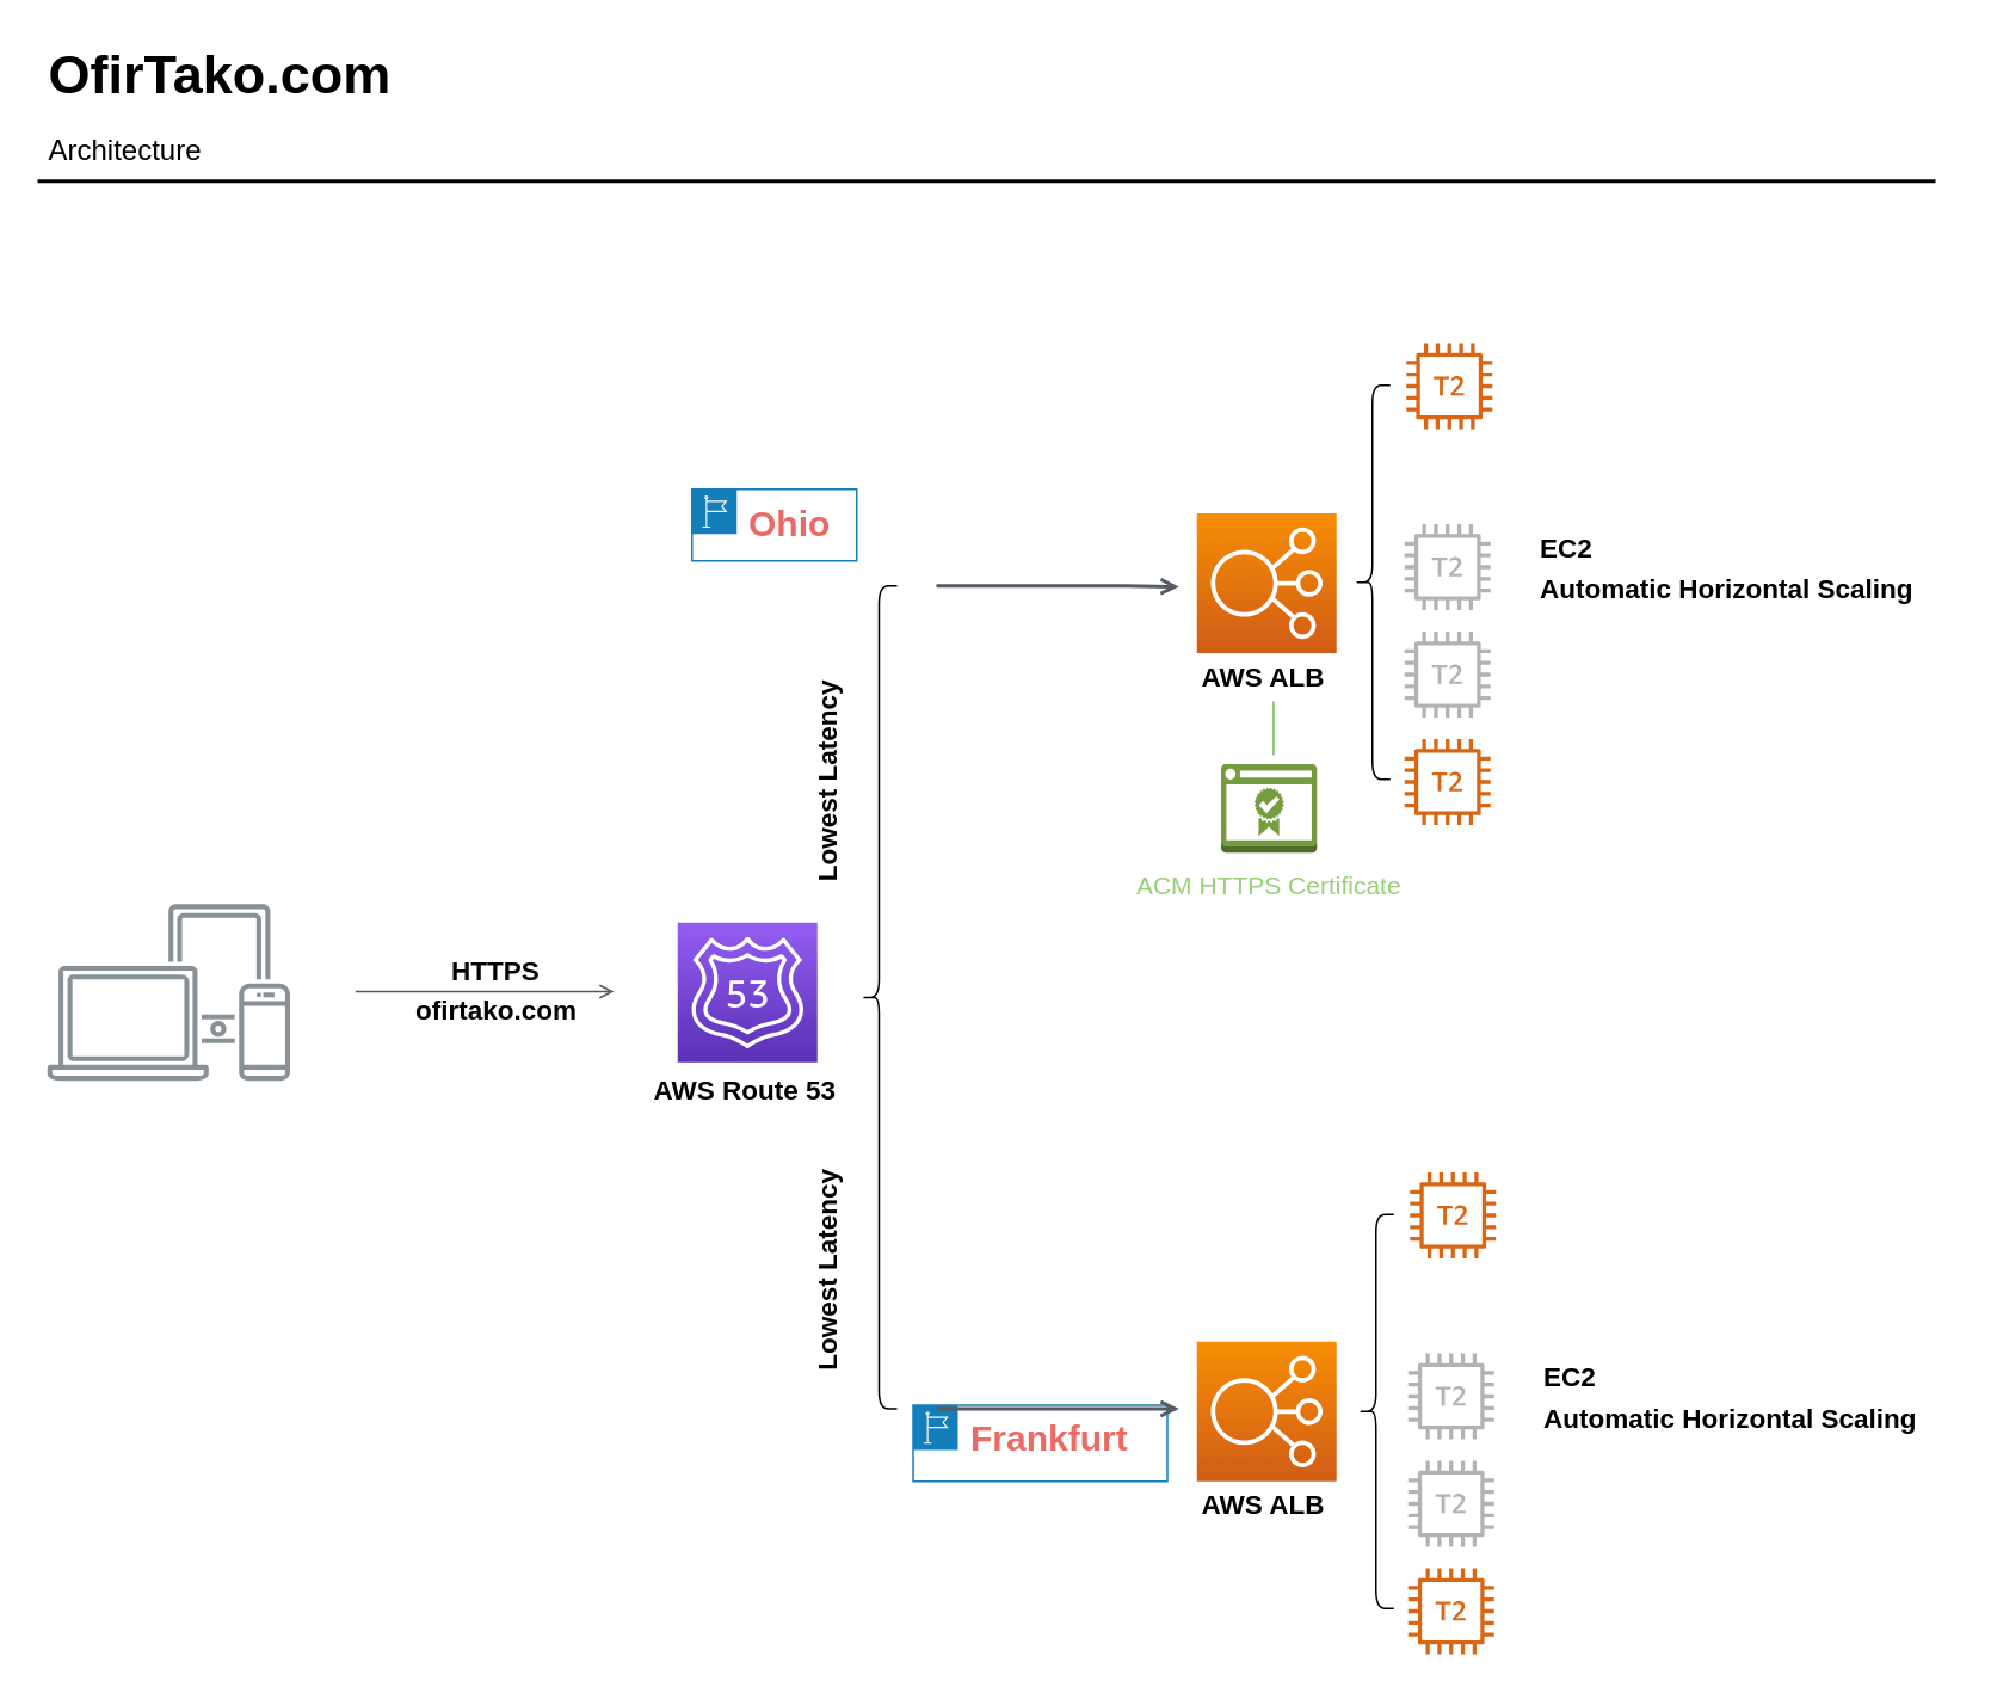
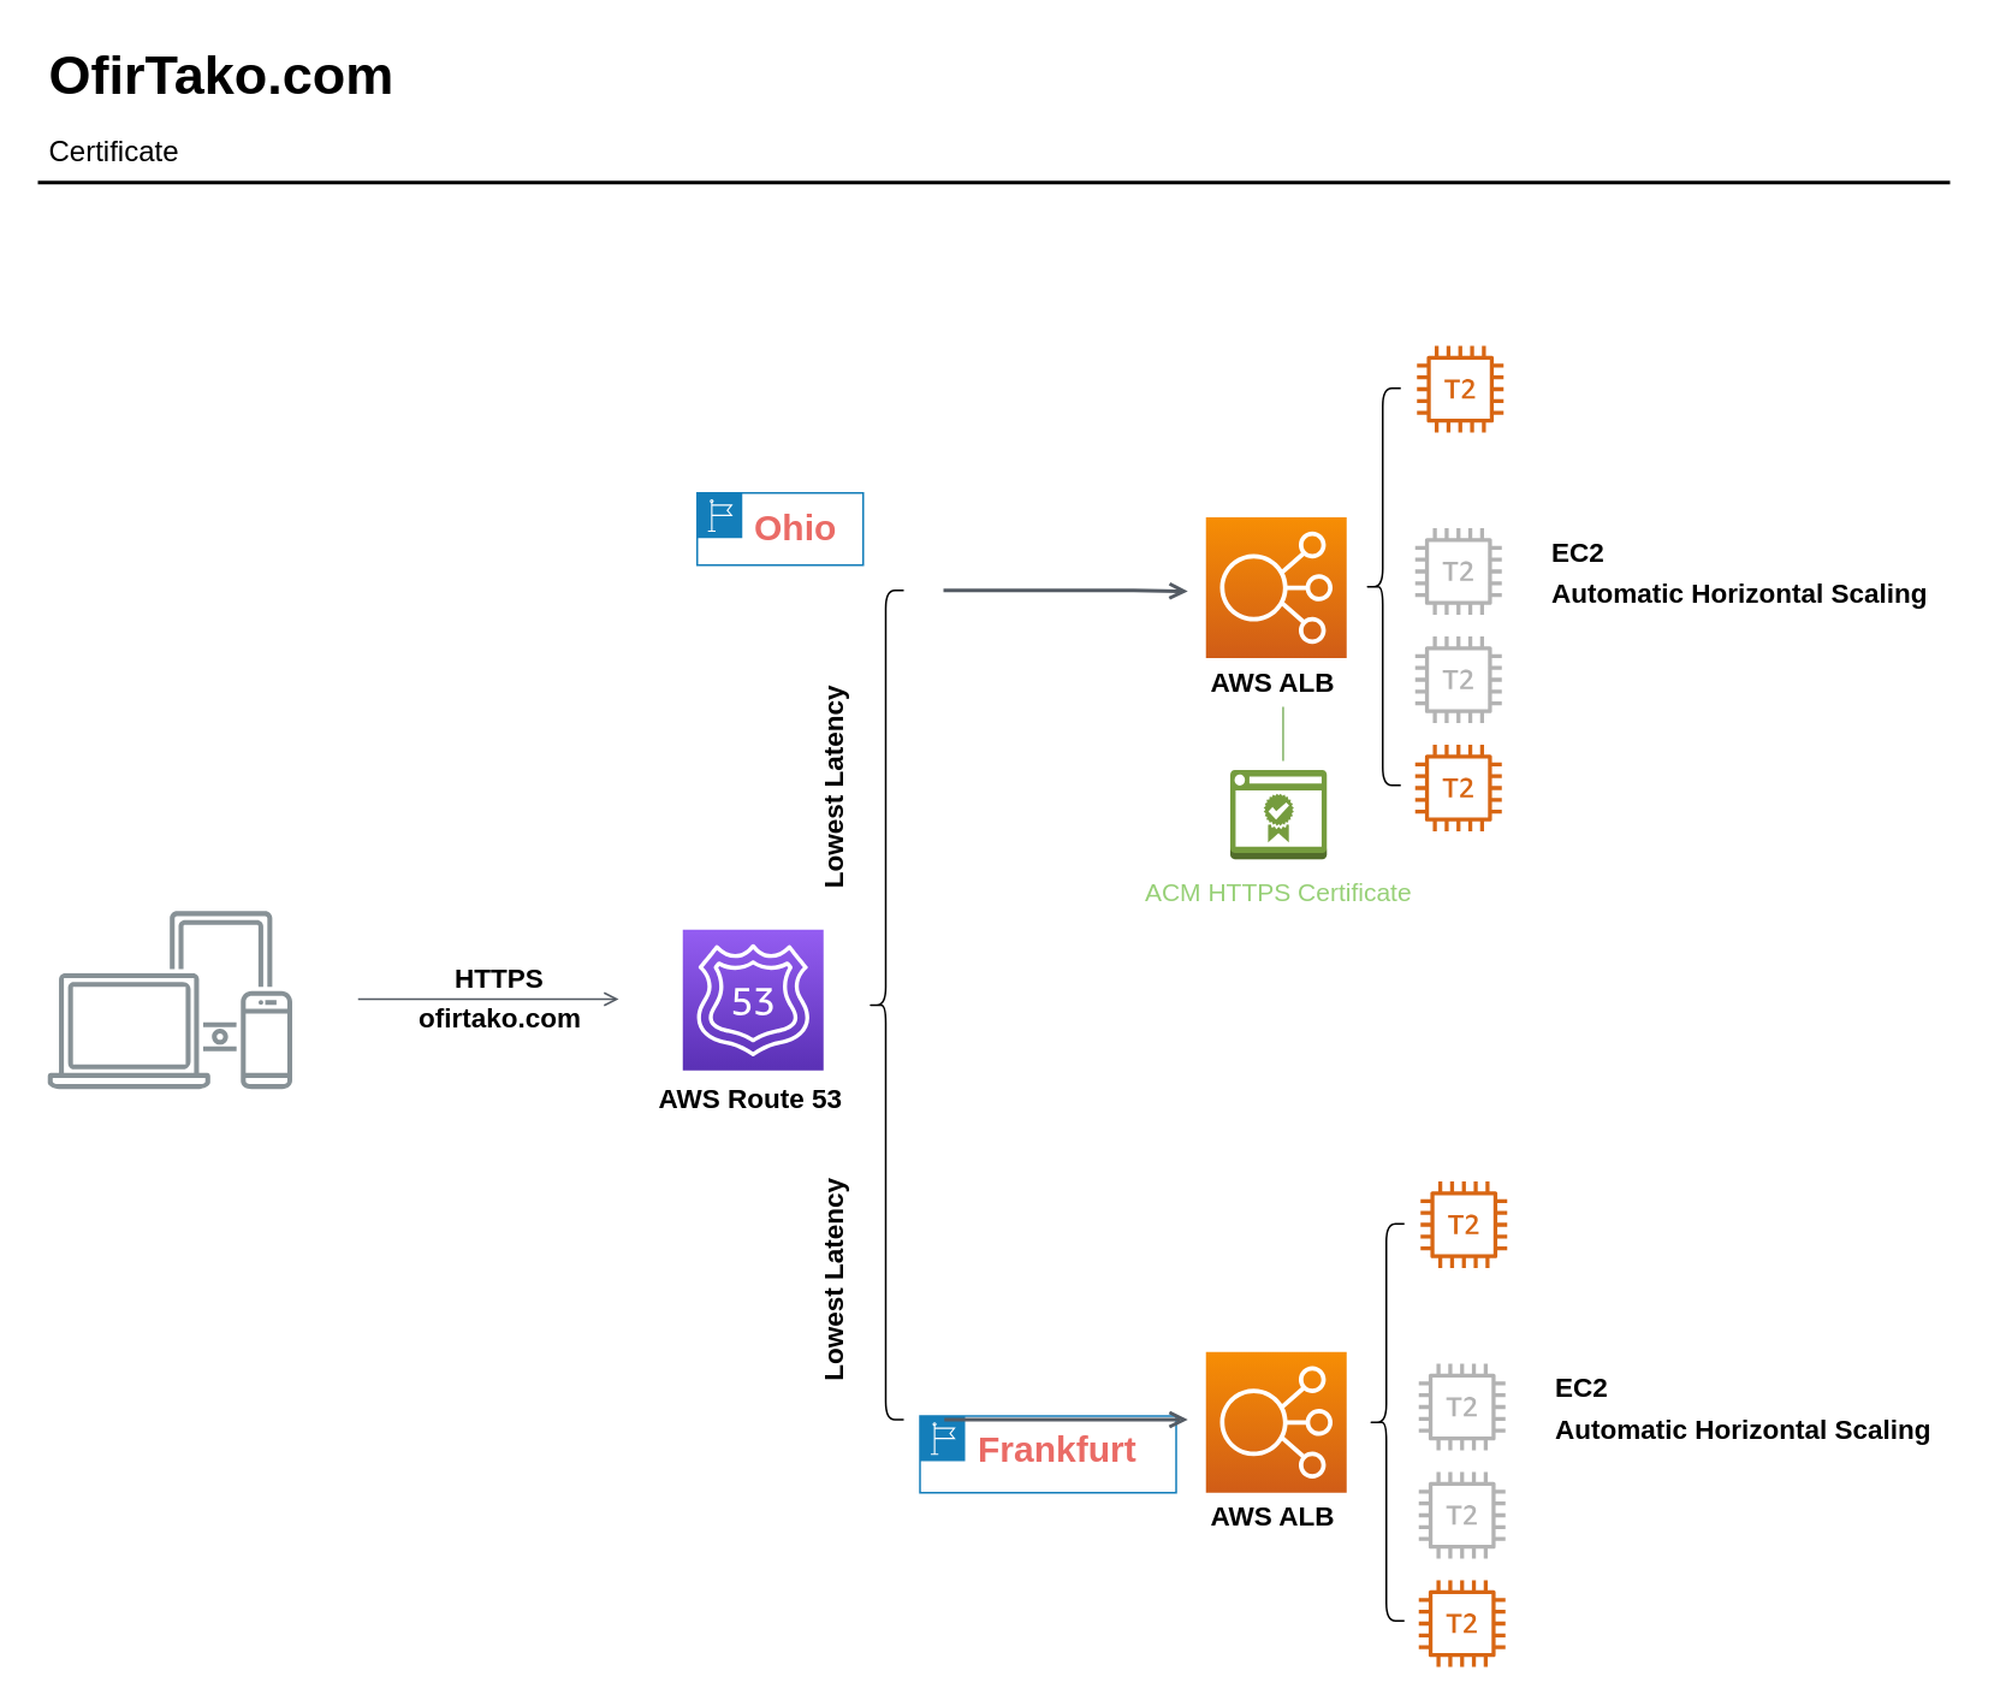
  <mxCell id="0" />
  <mxCell id="1" parent="0" />
  <mxCell id="2" value="OfirTako.com" style="text;html=1;resizable=0;points=[];autosize=1;align=left;verticalAlign=top;spacingTop=-4;fontSize=30;fontStyle=1" parent="1" vertex="1"><mxGeometry x="24.5" y="20.5" width="210" height="40" as="geometry" /></mxCell>
- <mxCell id="3" value="Architecture" style="text;html=1;resizable=0;points=[];autosize=1;align=left;verticalAlign=top;spacingTop=-4;fontSize=16;" parent="1" vertex="1"><mxGeometry x="24.5" y="70.5" width="100" height="20" as="geometry" /></mxCell>
+ <mxCell id="3" value="Certificate" style="text;html=1;resizable=0;points=[];autosize=1;align=left;verticalAlign=top;spacingTop=-4;fontSize=16;" parent="1" vertex="1"><mxGeometry x="24.5" y="70.5" width="100" height="20" as="geometry" /></mxCell>
  <mxCell id="4" value="" style="line;strokeWidth=2;html=1;fontSize=14;" parent="1" vertex="1"><mxGeometry x="20.5" y="95.5" width="1060" height="10" as="geometry" /></mxCell>
  <mxCell id="5" value="" style="edgeStyle=orthogonalEdgeStyle;html=1;endArrow=open;elbow=vertical;startArrow=none;endFill=0;strokeColor=#545B64;rounded=0;fontSize=14;" parent="1" edge="1"><mxGeometry width="100" relative="1" as="geometry"><mxPoint x="198" y="553" as="sourcePoint" /><mxPoint x="342.5" y="553" as="targetPoint" /></mxGeometry></mxCell>
  <mxCell id="6" value="" style="shape=curlyBracket;whiteSpace=wrap;html=1;rounded=1;fontSize=14;" parent="1" vertex="1"><mxGeometry x="480.5" y="326.5" width="20" height="459.5" as="geometry" /></mxCell>
  <mxCell id="7" value="" style="edgeStyle=orthogonalEdgeStyle;html=1;endArrow=open;elbow=vertical;startArrow=none;endFill=0;strokeColor=#545B64;rounded=0;fontSize=14;strokeWidth=2;" parent="1" edge="1"><mxGeometry x="-0.037" y="20" width="100" relative="1" as="geometry"><mxPoint x="522.5" y="326.5" as="sourcePoint" /><mxPoint x="658" y="327" as="targetPoint" /><mxPoint as="offset" /><Array as="points"><mxPoint x="628" y="327" /><mxPoint x="628" y="327" /></Array></mxGeometry></mxCell>
  <mxCell id="8" value="" style="outlineConnect=0;gradientColor=none;fontColor=#545B64;strokeColor=none;fillColor=#879196;dashed=0;verticalLabelPosition=bottom;verticalAlign=top;align=center;html=1;fontSize=12;fontStyle=0;aspect=fixed;shape=mxgraph.aws4.illustration_devices;pointerEvents=1" parent="1" vertex="1"><mxGeometry x="26" y="503.99" width="135.5" height="99.02" as="geometry" /></mxCell>
  <mxCell id="9" value="" style="outlineConnect=0;fontColor=#232F3E;gradientColor=#945DF2;gradientDirection=north;fillColor=#5A30B5;strokeColor=#ffffff;dashed=0;verticalLabelPosition=bottom;verticalAlign=top;align=center;html=1;fontSize=12;fontStyle=0;aspect=fixed;shape=mxgraph.aws4.resourceIcon;resIcon=mxgraph.aws4.route_53;" parent="1" vertex="1"><mxGeometry x="378" y="514.5" width="78" height="78" as="geometry" /></mxCell>
  <mxCell id="10" value="&lt;div&gt;&lt;span&gt;Ohio&lt;/span&gt;&lt;/div&gt;" style="points=[[0,0],[0.25,0],[0.5,0],[0.75,0],[1,0],[1,0.25],[1,0.5],[1,0.75],[1,1],[0.75,1],[0.5,1],[0.25,1],[0,1],[0,0.75],[0,0.5],[0,0.25]];outlineConnect=0;gradientColor=none;html=1;whiteSpace=wrap;fontSize=20;fontStyle=1;shape=mxgraph.aws4.group;grIcon=mxgraph.aws4.group_region;strokeColor=#147EBA;fillColor=none;verticalAlign=top;align=left;spacingLeft=30;dashed=0;fontColor=#EA6B66;" parent="1" vertex="1"><mxGeometry x="386" y="272.5" width="92" height="40" as="geometry" /></mxCell>
  <mxCell id="11" value="&lt;div&gt;&lt;span&gt;Frankfurt&lt;/span&gt;&lt;/div&gt;" style="points=[[0,0],[0.25,0],[0.5,0],[0.75,0],[1,0],[1,0.25],[1,0.5],[1,0.75],[1,1],[0.75,1],[0.5,1],[0.25,1],[0,1],[0,0.75],[0,0.5],[0,0.25]];outlineConnect=0;gradientColor=none;html=1;whiteSpace=wrap;fontSize=20;fontStyle=1;shape=mxgraph.aws4.group;grIcon=mxgraph.aws4.group_region;strokeColor=#147EBA;fillColor=none;verticalAlign=top;align=left;spacingLeft=30;dashed=0;fontColor=#EA6B66;" parent="1" vertex="1"><mxGeometry x="509.5" y="784" width="142" height="42.5" as="geometry" /></mxCell>
  <mxCell id="12" value="&lt;font style=&quot;font-size: 15px&quot;&gt;Lowest Latency&lt;/font&gt;" style="text;html=1;resizable=0;points=[];autosize=1;align=left;verticalAlign=top;spacingTop=-4;fontSize=18;fontStyle=1;rotation=-90;" parent="1" vertex="1"><mxGeometry x="393" y="419" width="130" height="20" as="geometry" /></mxCell>
  <mxCell id="13" value="&lt;font style=&quot;font-size: 15px&quot;&gt;Lowest Latency&lt;/font&gt;" style="text;html=1;resizable=0;points=[];autosize=1;align=left;verticalAlign=top;spacingTop=-4;fontSize=18;fontStyle=1;rotation=-90;" parent="1" vertex="1"><mxGeometry x="393" y="692" width="130" height="20" as="geometry" /></mxCell>
  <mxCell id="14" value="" style="edgeStyle=orthogonalEdgeStyle;html=1;endArrow=open;elbow=vertical;startArrow=none;endFill=0;strokeColor=#545B64;rounded=0;fontSize=14;strokeWidth=2;" parent="1" edge="1"><mxGeometry x="-0.037" y="20" width="100" relative="1" as="geometry"><mxPoint x="523" y="786" as="sourcePoint" /><mxPoint x="658" y="786" as="targetPoint" /><mxPoint as="offset" /></mxGeometry></mxCell>
  <mxCell id="15" value="&lt;font style=&quot;font-size: 15px&quot;&gt;HTTPS&lt;/font&gt;" style="text;html=1;resizable=0;points=[];autosize=1;align=left;verticalAlign=top;spacingTop=-4;fontSize=18;fontStyle=1;rotation=0;" parent="1" vertex="1"><mxGeometry x="250" y="527.5" width="60" height="20" as="geometry" /></mxCell>
  <mxCell id="16" value="&lt;font style=&quot;font-size: 15px&quot;&gt;ofirtako.com&lt;/font&gt;" style="text;html=1;resizable=0;points=[];autosize=1;align=left;verticalAlign=top;spacingTop=-4;fontSize=18;fontStyle=1;rotation=0;" parent="1" vertex="1"><mxGeometry x="230" y="549.5" width="110" height="20" as="geometry" /></mxCell>
  <mxCell id="17" value="&lt;font style=&quot;font-size: 15px&quot;&gt;AWS Route 53&lt;/font&gt;" style="text;html=1;resizable=0;points=[];autosize=1;align=left;verticalAlign=top;spacingTop=-4;fontSize=18;fontStyle=1;rotation=0;" parent="1" vertex="1"><mxGeometry x="363" y="594.5" width="120" height="20" as="geometry" /></mxCell>
  <mxCell id="18" value="" style="group" parent="1" vertex="1" connectable="0"><mxGeometry x="668" y="748.5" width="81" height="97.5" as="geometry" /></mxCell>
  <mxCell id="19" value="" style="outlineConnect=0;fontColor=#232F3E;gradientColor=#F78E04;gradientDirection=north;fillColor=#D05C17;strokeColor=#ffffff;dashed=0;verticalLabelPosition=bottom;verticalAlign=top;align=center;html=1;fontSize=12;fontStyle=0;aspect=fixed;shape=mxgraph.aws4.resourceIcon;resIcon=mxgraph.aws4.elastic_load_balancing;" parent="18" vertex="1"><mxGeometry width="78" height="78" as="geometry" /></mxCell>
  <mxCell id="20" value="&lt;font style=&quot;font-size: 15px&quot;&gt;AWS ALB&lt;/font&gt;" style="text;html=1;resizable=0;points=[];autosize=1;align=left;verticalAlign=top;spacingTop=-4;fontSize=18;fontStyle=1;rotation=0;" parent="18" vertex="1"><mxGeometry x="1" y="77.5" width="80" height="20" as="geometry" /></mxCell>
  <mxCell id="21" value="" style="group" parent="1" vertex="1" connectable="0"><mxGeometry x="668" y="286" width="81" height="97.5" as="geometry" /></mxCell>
  <mxCell id="22" value="" style="outlineConnect=0;fontColor=#232F3E;gradientColor=#F78E04;gradientDirection=north;fillColor=#D05C17;strokeColor=#ffffff;dashed=0;verticalLabelPosition=bottom;verticalAlign=top;align=center;html=1;fontSize=12;fontStyle=0;aspect=fixed;shape=mxgraph.aws4.resourceIcon;resIcon=mxgraph.aws4.elastic_load_balancing;" parent="21" vertex="1"><mxGeometry width="78" height="78" as="geometry" /></mxCell>
  <mxCell id="23" value="&lt;font style=&quot;font-size: 15px&quot;&gt;AWS ALB&lt;/font&gt;" style="text;html=1;resizable=0;points=[];autosize=1;align=left;verticalAlign=top;spacingTop=-4;fontSize=18;fontStyle=1;rotation=0;" parent="21" vertex="1"><mxGeometry x="1" y="77.5" width="80" height="20" as="geometry" /></mxCell>
  <mxCell id="24" value="" style="group" parent="1" vertex="1" connectable="0"><mxGeometry x="756" y="191" width="332" height="269" as="geometry" /></mxCell>
  <mxCell id="25" value="" style="shape=curlyBracket;whiteSpace=wrap;html=1;rounded=1;fontSize=14;" parent="24" vertex="1"><mxGeometry y="23.5" width="20" height="220" as="geometry" /></mxCell>
  <mxCell id="26" value="" style="outlineConnect=0;fontColor=#232F3E;gradientColor=none;fillColor=#D86613;strokeColor=none;dashed=0;verticalLabelPosition=bottom;verticalAlign=top;align=center;html=1;fontSize=12;fontStyle=0;aspect=fixed;pointerEvents=1;shape=mxgraph.aws4.t2_instance;" parent="24" vertex="1"><mxGeometry x="29" width="48" height="48" as="geometry" /></mxCell>
  <mxCell id="27" value="" style="outlineConnect=0;fontColor=#232F3E;gradientColor=none;fillColor=#D86613;strokeColor=none;dashed=0;verticalLabelPosition=bottom;verticalAlign=top;align=center;html=1;fontSize=12;fontStyle=0;aspect=fixed;pointerEvents=1;shape=mxgraph.aws4.t2_instance;" parent="24" vertex="1"><mxGeometry x="28" y="221" width="48" height="48" as="geometry" /></mxCell>
  <mxCell id="28" value="" style="outlineConnect=0;strokeColor=#b85450;dashed=0;verticalLabelPosition=bottom;verticalAlign=top;align=center;html=1;fontSize=12;fontStyle=0;aspect=fixed;pointerEvents=1;shape=mxgraph.aws4.t2_instance;fillColor=#B3B3B3;" parent="24" vertex="1"><mxGeometry x="28" y="161" width="48" height="48" as="geometry" /></mxCell>
  <mxCell id="29" value="" style="outlineConnect=0;strokeColor=#b85450;dashed=0;verticalLabelPosition=bottom;verticalAlign=top;align=center;html=1;fontSize=12;fontStyle=0;aspect=fixed;pointerEvents=1;shape=mxgraph.aws4.t2_instance;fillColor=#B3B3B3;" parent="24" vertex="1"><mxGeometry x="28" y="101" width="48" height="48" as="geometry" /></mxCell>
  <mxCell id="30" value="" style="shape=image;html=1;verticalAlign=top;verticalLabelPosition=bottom;labelBackgroundColor=#ffffff;imageAspect=0;aspect=fixed;image=https://cdn1.iconfinder.com/data/icons/simple-arrow/512/arrow_21-128.png;fillColor=#B3B3B3;fontSize=18;fontColor=#B3B3B3;" parent="24" vertex="1"><mxGeometry x="29" y="48" width="48" height="48" as="geometry" /></mxCell>
  <mxCell id="31" value="&lt;font style=&quot;font-size: 15px&quot;&gt;Automatic Horizontal Scaling&amp;nbsp;&lt;/font&gt;" style="text;html=1;resizable=0;points=[];autosize=1;align=left;verticalAlign=top;spacingTop=-4;fontSize=18;fontStyle=1;rotation=0;" parent="24" vertex="1"><mxGeometry x="102" y="123.5" width="230" height="20" as="geometry" /></mxCell>
  <mxCell id="32" value="&lt;font style=&quot;font-size: 15px&quot;&gt;EC2&lt;/font&gt;" style="text;html=1;resizable=0;points=[];autosize=1;align=left;verticalAlign=top;spacingTop=-4;fontSize=18;fontStyle=1;rotation=0;" parent="24" vertex="1"><mxGeometry x="102" y="101" width="40" height="20" as="geometry" /></mxCell>
  <mxCell id="33" value="" style="group" parent="1" vertex="1" connectable="0"><mxGeometry x="758" y="654" width="332" height="269" as="geometry" /></mxCell>
  <mxCell id="34" value="" style="shape=curlyBracket;whiteSpace=wrap;html=1;rounded=1;fontSize=14;" parent="33" vertex="1"><mxGeometry y="23.5" width="20" height="220" as="geometry" /></mxCell>
  <mxCell id="35" value="" style="outlineConnect=0;fontColor=#232F3E;gradientColor=none;fillColor=#D86613;strokeColor=none;dashed=0;verticalLabelPosition=bottom;verticalAlign=top;align=center;html=1;fontSize=12;fontStyle=0;aspect=fixed;pointerEvents=1;shape=mxgraph.aws4.t2_instance;" parent="33" vertex="1"><mxGeometry x="29" width="48" height="48" as="geometry" /></mxCell>
  <mxCell id="36" value="" style="outlineConnect=0;fontColor=#232F3E;gradientColor=none;fillColor=#D86613;strokeColor=none;dashed=0;verticalLabelPosition=bottom;verticalAlign=top;align=center;html=1;fontSize=12;fontStyle=0;aspect=fixed;pointerEvents=1;shape=mxgraph.aws4.t2_instance;" parent="33" vertex="1"><mxGeometry x="28" y="221" width="48" height="48" as="geometry" /></mxCell>
  <mxCell id="37" value="" style="outlineConnect=0;strokeColor=#b85450;dashed=0;verticalLabelPosition=bottom;verticalAlign=top;align=center;html=1;fontSize=12;fontStyle=0;aspect=fixed;pointerEvents=1;shape=mxgraph.aws4.t2_instance;fillColor=#B3B3B3;" parent="33" vertex="1"><mxGeometry x="28" y="161" width="48" height="48" as="geometry" /></mxCell>
  <mxCell id="38" value="" style="outlineConnect=0;strokeColor=#b85450;dashed=0;verticalLabelPosition=bottom;verticalAlign=top;align=center;html=1;fontSize=12;fontStyle=0;aspect=fixed;pointerEvents=1;shape=mxgraph.aws4.t2_instance;fillColor=#B3B3B3;" parent="33" vertex="1"><mxGeometry x="28" y="101" width="48" height="48" as="geometry" /></mxCell>
  <mxCell id="39" value="" style="shape=image;html=1;verticalAlign=top;verticalLabelPosition=bottom;labelBackgroundColor=#ffffff;imageAspect=0;aspect=fixed;image=https://cdn1.iconfinder.com/data/icons/simple-arrow/512/arrow_21-128.png;fillColor=#B3B3B3;fontSize=18;fontColor=#B3B3B3;" parent="33" vertex="1"><mxGeometry x="29" y="48" width="48" height="48" as="geometry" /></mxCell>
  <mxCell id="40" value="&lt;font style=&quot;font-size: 15px&quot;&gt;Automatic Horizontal Scaling&amp;nbsp;&lt;/font&gt;" style="text;html=1;resizable=0;points=[];autosize=1;align=left;verticalAlign=top;spacingTop=-4;fontSize=18;fontStyle=1;rotation=0;" parent="33" vertex="1"><mxGeometry x="102" y="123.5" width="230" height="20" as="geometry" /></mxCell>
  <mxCell id="41" value="&lt;font style=&quot;font-size: 15px&quot;&gt;EC2&lt;/font&gt;" style="text;html=1;resizable=0;points=[];autosize=1;align=left;verticalAlign=top;spacingTop=-4;fontSize=18;fontStyle=1;rotation=0;" parent="33" vertex="1"><mxGeometry x="102" y="101" width="40" height="20" as="geometry" /></mxCell>
  <mxCell id="42" value="&lt;font color=&quot;#97d077&quot; style=&quot;font-size: 14px&quot;&gt;ACM HTTPS Certificate&lt;/font&gt;" style="outlineConnect=0;dashed=0;verticalLabelPosition=bottom;verticalAlign=top;align=center;html=1;shape=mxgraph.aws3.certificate_manager_2;fillColor=#759C3E;gradientColor=none;fontSize=18;fontColor=#B3B3B3;" parent="1" vertex="1"><mxGeometry x="681.5" y="426" width="53.5" height="49.5" as="geometry" /></mxCell>
  <mxCell id="43" value="" style="endArrow=none;html=1;fontSize=18;fontColor=#B3B3B3;fillColor=#d5e8d4;strokeColor=#82b366;" parent="1" edge="1"><mxGeometry width="50" height="50" relative="1" as="geometry"><mxPoint x="710.79" y="421" as="sourcePoint" /><mxPoint x="710.79" y="391" as="targetPoint" /></mxGeometry></mxCell>
